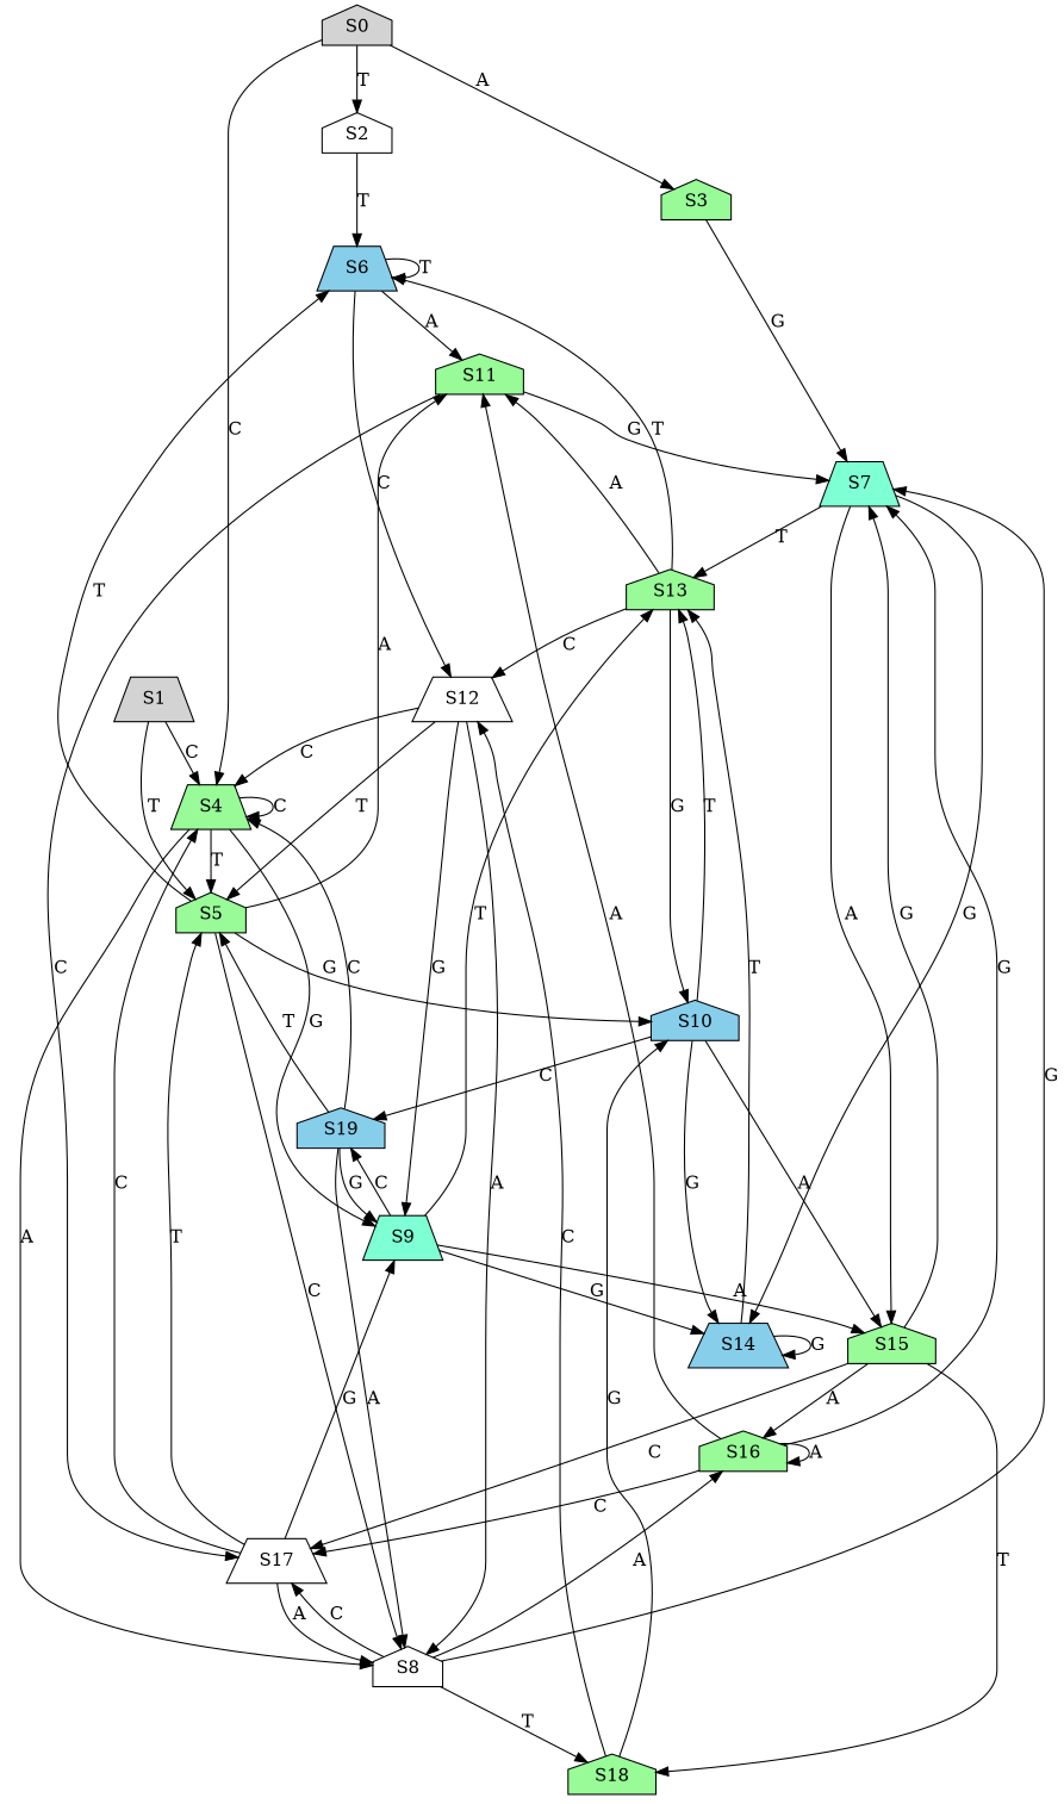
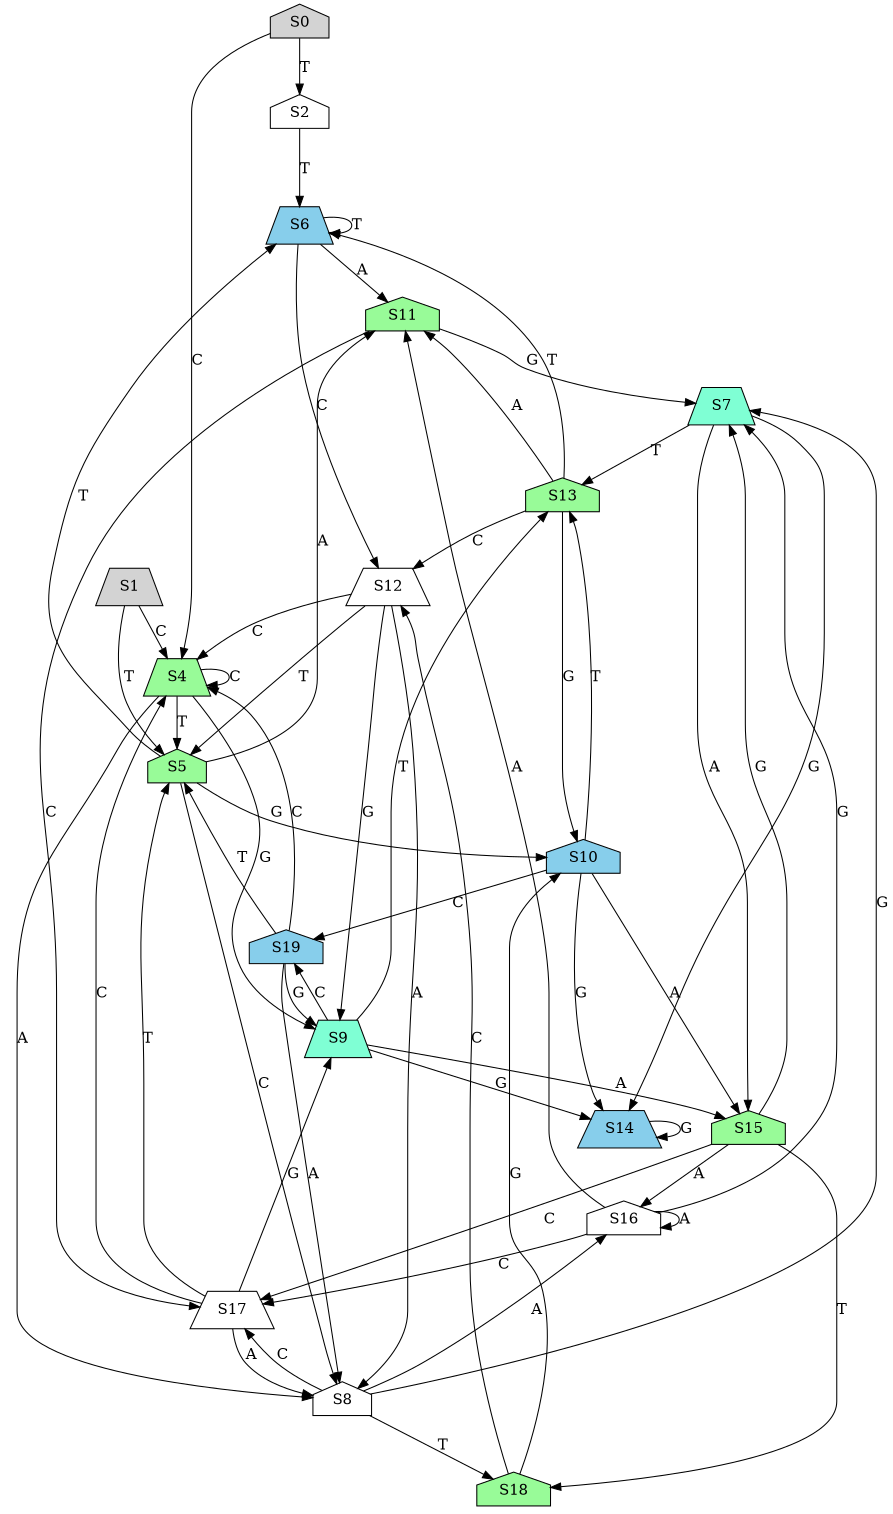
  strict digraph {
    node [fillcolor=palegreen shape=house style=filled]
    S0 [fillcolor=lightgrey]
    S2 [fillcolor=white]
-   S3
    S4 [shape=trapezium]
    S1 [fillcolor=lightgrey shape=trapezium]
    S5
    S6 [fillcolor=skyblue shape=trapezium]
    S7 [fillcolor=aquamarine shape=trapezium]
    S8 [fillcolor=white]
    S9 [fillcolor=aquamarine shape=trapezium]
    S10 [fillcolor=skyblue]
    S11
    S12 [fillcolor=white shape=trapezium]
    S13
    S14 [fillcolor=skyblue shape=trapezium]
    S15
-   S16
+   S16 [fillcolor=white]
    S17 [fillcolor=white shape=trapezium]
    S18
    S19 [fillcolor=skyblue]
    S0 -> S2 [label=T]
-   S0 -> S3 [label=A]
    S0 -> S4 [label=C]
    S2 -> S6 [label=T]
-   S3 -> S7 [label=G]
    S4 -> S4 [label=C]
    S4 -> S5 [label=T]
    S4 -> S8 [label=A]
    S4 -> S9 [label=G]
    S1 -> S4 [label=C]
    S1 -> S5 [label=T]
    S5 -> S6 [label=T]
    S5 -> S8 [label=C]
    S5 -> S10 [label=G]
    S5 -> S11 [label=A]
    S6 -> S6 [label=T]
    S6 -> S11 [label=A]
    S6 -> S12 [label=C]
    S7 -> S13 [label=T]
    S7 -> S14 [label=G]
    S7 -> S15 [label=A]
    S8 -> S7 [label=G]
    S8 -> S16 [label=A]
    S8 -> S17 [label=C]
    S8 -> S18 [label=T]
    S9 -> S13 [label=T]
    S9 -> S14 [label=G]
    S9 -> S15 [label=A]
    S9 -> S19 [label=C]
    S10 -> S13 [label=T]
    S10 -> S14 [label=G]
    S10 -> S15 [label=A]
    S10 -> S19 [label=C]
    S11 -> S7 [label=G]
    S11 -> S17 [label=C]
    S12 -> S4 [label=C]
    S12 -> S5 [label=T]
    S12 -> S8 [label=A]
    S12 -> S9 [label=G]
    S13 -> S6 [label=T]
    S13 -> S10 [label=G]
    S13 -> S11 [label=A]
    S13 -> S12 [label=C]
-   S14 -> S13 [label=T]
    S14 -> S14 [label=G]
    S15 -> S7 [label=G]
    S15 -> S16 [label=A]
    S15 -> S17 [label=C]
    S15 -> S18 [label=T]
    S16 -> S7 [label=G]
    S16 -> S11 [label=A]
    S16 -> S16 [label=A]
    S16 -> S17 [label=C]
    S17 -> S4 [label=C]
    S17 -> S5 [label=T]
    S17 -> S8 [label=A]
    S17 -> S9 [label=G]
    S18 -> S10 [label=G]
    S18 -> S12 [label=C]
    S19 -> S4 [label=C]
    S19 -> S5 [label=T]
    S19 -> S8 [label=A]
    S19 -> S9 [label=G]
  }
